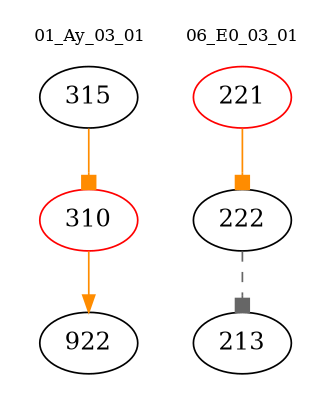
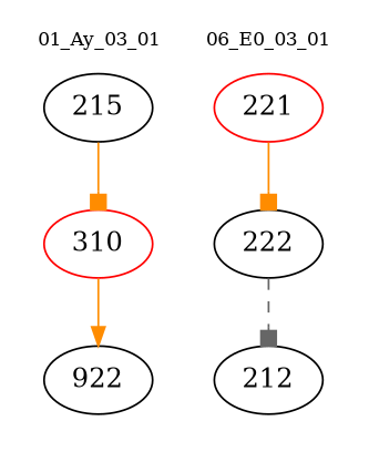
  digraph {
    node [color=black]
    edge [arrowhead=box color=darkorange style=solid]
-   n1 [label=315]
+   n1 [label=215]
    n2 [color=red label=310]
    n3 [label=922]
    n4 [color=red label=221]
    n5 [label=222]
-   n6 [label=213]
+   n6 [label=212]
    subgraph cluster_1 {
      color=white
      fontsize=10
      label="01_Ay_03_01"
      n1
      n2
      n3
    }
    subgraph cluster_2 {
      color=white
      fontsize=10
      label="06_E0_03_01"
      n4
      n5
      n6
    }
    n1 -> n2
    n2 -> n3 [arrowhead=normal]
    n4 -> n5
    n5 -> n6 [color=gray40 style=dashed]
  }
